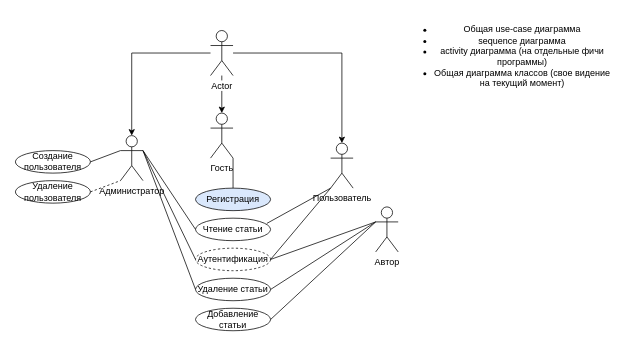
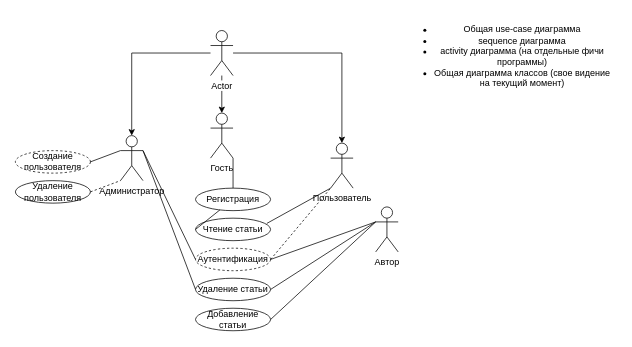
  <mxCell id="0" />
  <mxCell id="1" parent="0" />
  <mxCell id="2" value="&lt;ul id=&quot;yui_3_17_2_1_1592047968993_45&quot;&gt;&lt;li&gt;Общая use-case диаграмма&lt;/li&gt;&lt;li id=&quot;yui_3_17_2_1_1592047968993_44&quot;&gt;sequence диаграмма&lt;/li&gt;&lt;li id=&quot;yui_3_17_2_1_1592047968993_46&quot;&gt;activity диаграмма (на отдельные фичи&lt;br/&gt;программы)&lt;/li&gt;&lt;li&gt;Общая диаграмма классов (свое видение&lt;br/&gt;на текущий момент)&lt;/li&gt;&lt;/ul&gt;" style="text;html=1;align=center;verticalAlign=middle;resizable=0;points=[];autosize=1;" parent="1" vertex="1"><mxGeometry x="530" width="290" height="110" as="geometry" y="20" /></mxCell>
  <mxCell id="3" value="" style="edgeStyle=orthogonalEdgeStyle;rounded=0;orthogonalLoop=1;jettySize=auto;html=1;" edge="1" parent="1" source="6" target="8"><mxGeometry relative="1" as="geometry" /></mxCell>
  <mxCell id="4" value="" style="edgeStyle=orthogonalEdgeStyle;rounded=0;orthogonalLoop=1;jettySize=auto;html=1;" edge="1" parent="1" source="6" target="7"><mxGeometry relative="1" as="geometry" /></mxCell>
  <mxCell id="5" style="edgeStyle=orthogonalEdgeStyle;rounded=0;orthogonalLoop=1;jettySize=auto;html=1;entryX=0.5;entryY=0;entryDx=0;entryDy=0;entryPerimeter=0;" edge="1" parent="1" source="6" target="20"><mxGeometry relative="1" as="geometry" /></mxCell>
  <mxCell id="6" value="Actor" style="shape=umlActor;verticalLabelPosition=bottom;labelBackgroundColor=#ffffff;verticalAlign=top;html=1;outlineConnect=0;" vertex="1" parent="1"><mxGeometry x="280" y="40" width="30" height="60" as="geometry" /></mxCell>
  <mxCell id="7" value="Администратор" style="shape=umlActor;verticalLabelPosition=bottom;labelBackgroundColor=#ffffff;verticalAlign=top;html=1;outlineConnect=0;" vertex="1" parent="1"><mxGeometry x="160" y="180" width="30" height="60" as="geometry" /></mxCell>
  <mxCell id="8" value="Пользователь" style="shape=umlActor;verticalLabelPosition=bottom;labelBackgroundColor=#ffffff;verticalAlign=top;html=1;outlineConnect=0;" vertex="1" parent="1"><mxGeometry x="440" y="190" width="30" height="60" as="geometry" /></mxCell>
  <mxCell id="9" value="&lt;div&gt;Автор&lt;/div&gt;" style="shape=umlActor;verticalLabelPosition=bottom;labelBackgroundColor=#ffffff;verticalAlign=top;html=1;outlineConnect=0;" vertex="1" parent="1"><mxGeometry x="500" y="275" width="30" height="60" as="geometry" /></mxCell>
  <mxCell id="10" value="&lt;div&gt;Добавление статьи&lt;/div&gt;" style="ellipse;whiteSpace=wrap;html=1;" vertex="1" parent="1"><mxGeometry x="260" y="410" width="100" height="30" as="geometry" /></mxCell>
  <mxCell id="11" value="&lt;div&gt;Удаление статьи&lt;/div&gt;" style="ellipse;whiteSpace=wrap;html=1;" vertex="1" parent="1"><mxGeometry x="260" y="370" width="100" height="30" as="geometry" /></mxCell>
  <mxCell id="12" value="&lt;div&gt;Чтение статьи&lt;/div&gt;" style="ellipse;whiteSpace=wrap;html=1;" vertex="1" parent="1"><mxGeometry x="260" y="290" width="100" height="30" as="geometry" /></mxCell>
  <mxCell id="13" value="" style="endArrow=none;html=1;entryX=0;entryY=1;entryDx=0;entryDy=0;entryPerimeter=0;exitX=0.95;exitY=0.233;exitDx=0;exitDy=0;exitPerimeter=0;" edge="1" parent="1" source="12" target="8"><mxGeometry width="50" height="50" relative="1" as="geometry"><mxPoint x="390" y="330" as="sourcePoint" /><mxPoint x="440" y="280" as="targetPoint" /></mxGeometry></mxCell>
- <mxCell id="14" value="Создание пользователя" style="ellipse;whiteSpace=wrap;html=1;" vertex="1" parent="1"><mxGeometry x="20" y="200" width="100" height="30" as="geometry" /></mxCell>
+ <mxCell id="14" value="Создание пользователя" style="ellipse;whiteSpace=wrap;html=1;dashed=1;" vertex="1" parent="1"><mxGeometry x="20" y="200" width="100" height="30" as="geometry" /></mxCell>
  <mxCell id="15" value="Удаление пользователя" style="ellipse;whiteSpace=wrap;html=1;" vertex="1" parent="1"><mxGeometry x="20" y="240" width="100" height="30" as="geometry" /></mxCell>
  <mxCell id="16" value="" style="endArrow=none;html=1;entryX=0;entryY=0.333;entryDx=0;entryDy=0;entryPerimeter=0;exitX=1;exitY=0.5;exitDx=0;exitDy=0;" edge="1" parent="1" source="14" target="7"><mxGeometry width="50" height="50" relative="1" as="geometry"><mxPoint x="390" y="330" as="sourcePoint" /><mxPoint x="440" y="280" as="targetPoint" /></mxGeometry></mxCell>
  <mxCell id="17" value="" style="endArrow=none;html=1;exitX=1;exitY=0.5;exitDx=0;exitDy=0;entryX=0;entryY=1;entryDx=0;entryDy=0;entryPerimeter=0;dashed=1;" edge="1" parent="1" source="15" target="7"><mxGeometry width="50" height="50" relative="1" as="geometry"><mxPoint x="390" y="330" as="sourcePoint" /><mxPoint x="150" y="230" as="targetPoint" /></mxGeometry></mxCell>
  <mxCell id="18" value="Аутентификация" style="ellipse;whiteSpace=wrap;html=1;dashed=1;" vertex="1" parent="1"><mxGeometry x="260" y="330" width="100" height="30" as="geometry" /></mxCell>
- <mxCell id="19" value="&lt;div&gt;Регистрация&lt;/div&gt;" style="ellipse;whiteSpace=wrap;html=1;fillColor=#dae8fc;" vertex="1" parent="1"><mxGeometry x="260" y="250" width="100" height="30" as="geometry" /></mxCell>
+ <mxCell id="19" value="&lt;div&gt;Регистрация&lt;/div&gt;" style="ellipse;whiteSpace=wrap;html=1;" vertex="1" parent="1"><mxGeometry x="260" y="250" width="100" height="30" as="geometry" /></mxCell>
  <mxCell id="20" value="&lt;div&gt;Гость&lt;/div&gt;" style="shape=umlActor;verticalLabelPosition=bottom;labelBackgroundColor=#ffffff;verticalAlign=top;html=1;outlineConnect=0;" vertex="1" parent="1"><mxGeometry x="280" y="150" width="30" height="60" as="geometry" /></mxCell>
  <mxCell id="21" value="" style="endArrow=none;html=1;entryX=1;entryY=1;entryDx=0;entryDy=0;entryPerimeter=0;exitX=0.5;exitY=0;exitDx=0;exitDy=0;" edge="1" parent="1" source="19" target="20"><mxGeometry width="50" height="50" relative="1" as="geometry"><mxPoint x="390" y="330" as="sourcePoint" /><mxPoint x="440" y="280" as="targetPoint" /></mxGeometry></mxCell>
- <mxCell id="22" value="" style="endArrow=none;html=1;entryX=0;entryY=1;entryDx=0;entryDy=0;entryPerimeter=0;exitX=1;exitY=0.5;exitDx=0;exitDy=0;" edge="1" parent="1" source="18" target="8"><mxGeometry width="50" height="50" relative="1" as="geometry"><mxPoint x="390" y="330" as="sourcePoint" /><mxPoint x="440" y="280" as="targetPoint" /></mxGeometry></mxCell>
+ <mxCell id="22" value="" style="endArrow=none;html=1;entryX=0;entryY=1;entryDx=0;entryDy=0;entryPerimeter=0;exitX=1;exitY=0.5;exitDx=0;exitDy=0;dashed=1;" edge="1" parent="1" source="18" target="8"><mxGeometry width="50" height="50" relative="1" as="geometry"><mxPoint x="390" y="330" as="sourcePoint" /><mxPoint x="440" y="280" as="targetPoint" /></mxGeometry></mxCell>
  <mxCell id="23" value="" style="endArrow=none;html=1;entryX=0;entryY=0.333;entryDx=0;entryDy=0;entryPerimeter=0;exitX=1;exitY=0.5;exitDx=0;exitDy=0;" edge="1" parent="1" source="11" target="9"><mxGeometry width="50" height="50" relative="1" as="geometry"><mxPoint x="390" y="330" as="sourcePoint" /><mxPoint x="440" y="280" as="targetPoint" /></mxGeometry></mxCell>
  <mxCell id="24" value="" style="endArrow=none;html=1;entryX=0;entryY=0.333;entryDx=0;entryDy=0;entryPerimeter=0;exitX=1;exitY=0.5;exitDx=0;exitDy=0;" edge="1" parent="1" source="18" target="9"><mxGeometry width="50" height="50" relative="1" as="geometry"><mxPoint x="390" y="330" as="sourcePoint" /><mxPoint x="440" y="280" as="targetPoint" /></mxGeometry></mxCell>
  <mxCell id="25" value="" style="endArrow=none;html=1;entryX=0;entryY=0.333;entryDx=0;entryDy=0;entryPerimeter=0;exitX=1;exitY=0.5;exitDx=0;exitDy=0;" edge="1" parent="1" source="10" target="9"><mxGeometry width="50" height="50" relative="1" as="geometry"><mxPoint x="390" y="330" as="sourcePoint" /><mxPoint x="440" y="280" as="targetPoint" /></mxGeometry></mxCell>
- <mxCell id="26" value="" style="endArrow=none;html=1;entryX=1;entryY=0.333;entryDx=0;entryDy=0;entryPerimeter=0;exitX=0;exitY=0.5;exitDx=0;exitDy=0;" edge="1" parent="1" source="12" target="7"><mxGeometry width="50" height="50" relative="1" as="geometry"><mxPoint x="390" y="330" as="sourcePoint" /><mxPoint x="440" y="280" as="targetPoint" /></mxGeometry></mxCell>
+ <mxCell id="26" value="" style="endArrow=none;html=1;exitX=0;exitY=0.5;exitDx=0;exitDy=0;" edge="1" parent="1" source="12" target="19"><mxGeometry width="50" height="50" relative="1" as="geometry"><mxPoint x="390" y="330" as="sourcePoint" /><mxPoint x="440" y="280" as="targetPoint" /></mxGeometry></mxCell>
  <mxCell id="27" value="" style="endArrow=none;html=1;entryX=1;entryY=0.333;entryDx=0;entryDy=0;entryPerimeter=0;exitX=0;exitY=0.5;exitDx=0;exitDy=0;" edge="1" parent="1" source="18" target="7"><mxGeometry width="50" height="50" relative="1" as="geometry"><mxPoint x="390" y="330" as="sourcePoint" /><mxPoint x="440" y="280" as="targetPoint" /></mxGeometry></mxCell>
  <mxCell id="28" value="" style="endArrow=none;html=1;entryX=1;entryY=0.333;entryDx=0;entryDy=0;entryPerimeter=0;exitX=0;exitY=0.5;exitDx=0;exitDy=0;" edge="1" parent="1" source="11" target="7"><mxGeometry width="50" height="50" relative="1" as="geometry"><mxPoint x="390" y="330" as="sourcePoint" /><mxPoint x="440" y="280" as="targetPoint" /></mxGeometry></mxCell>
